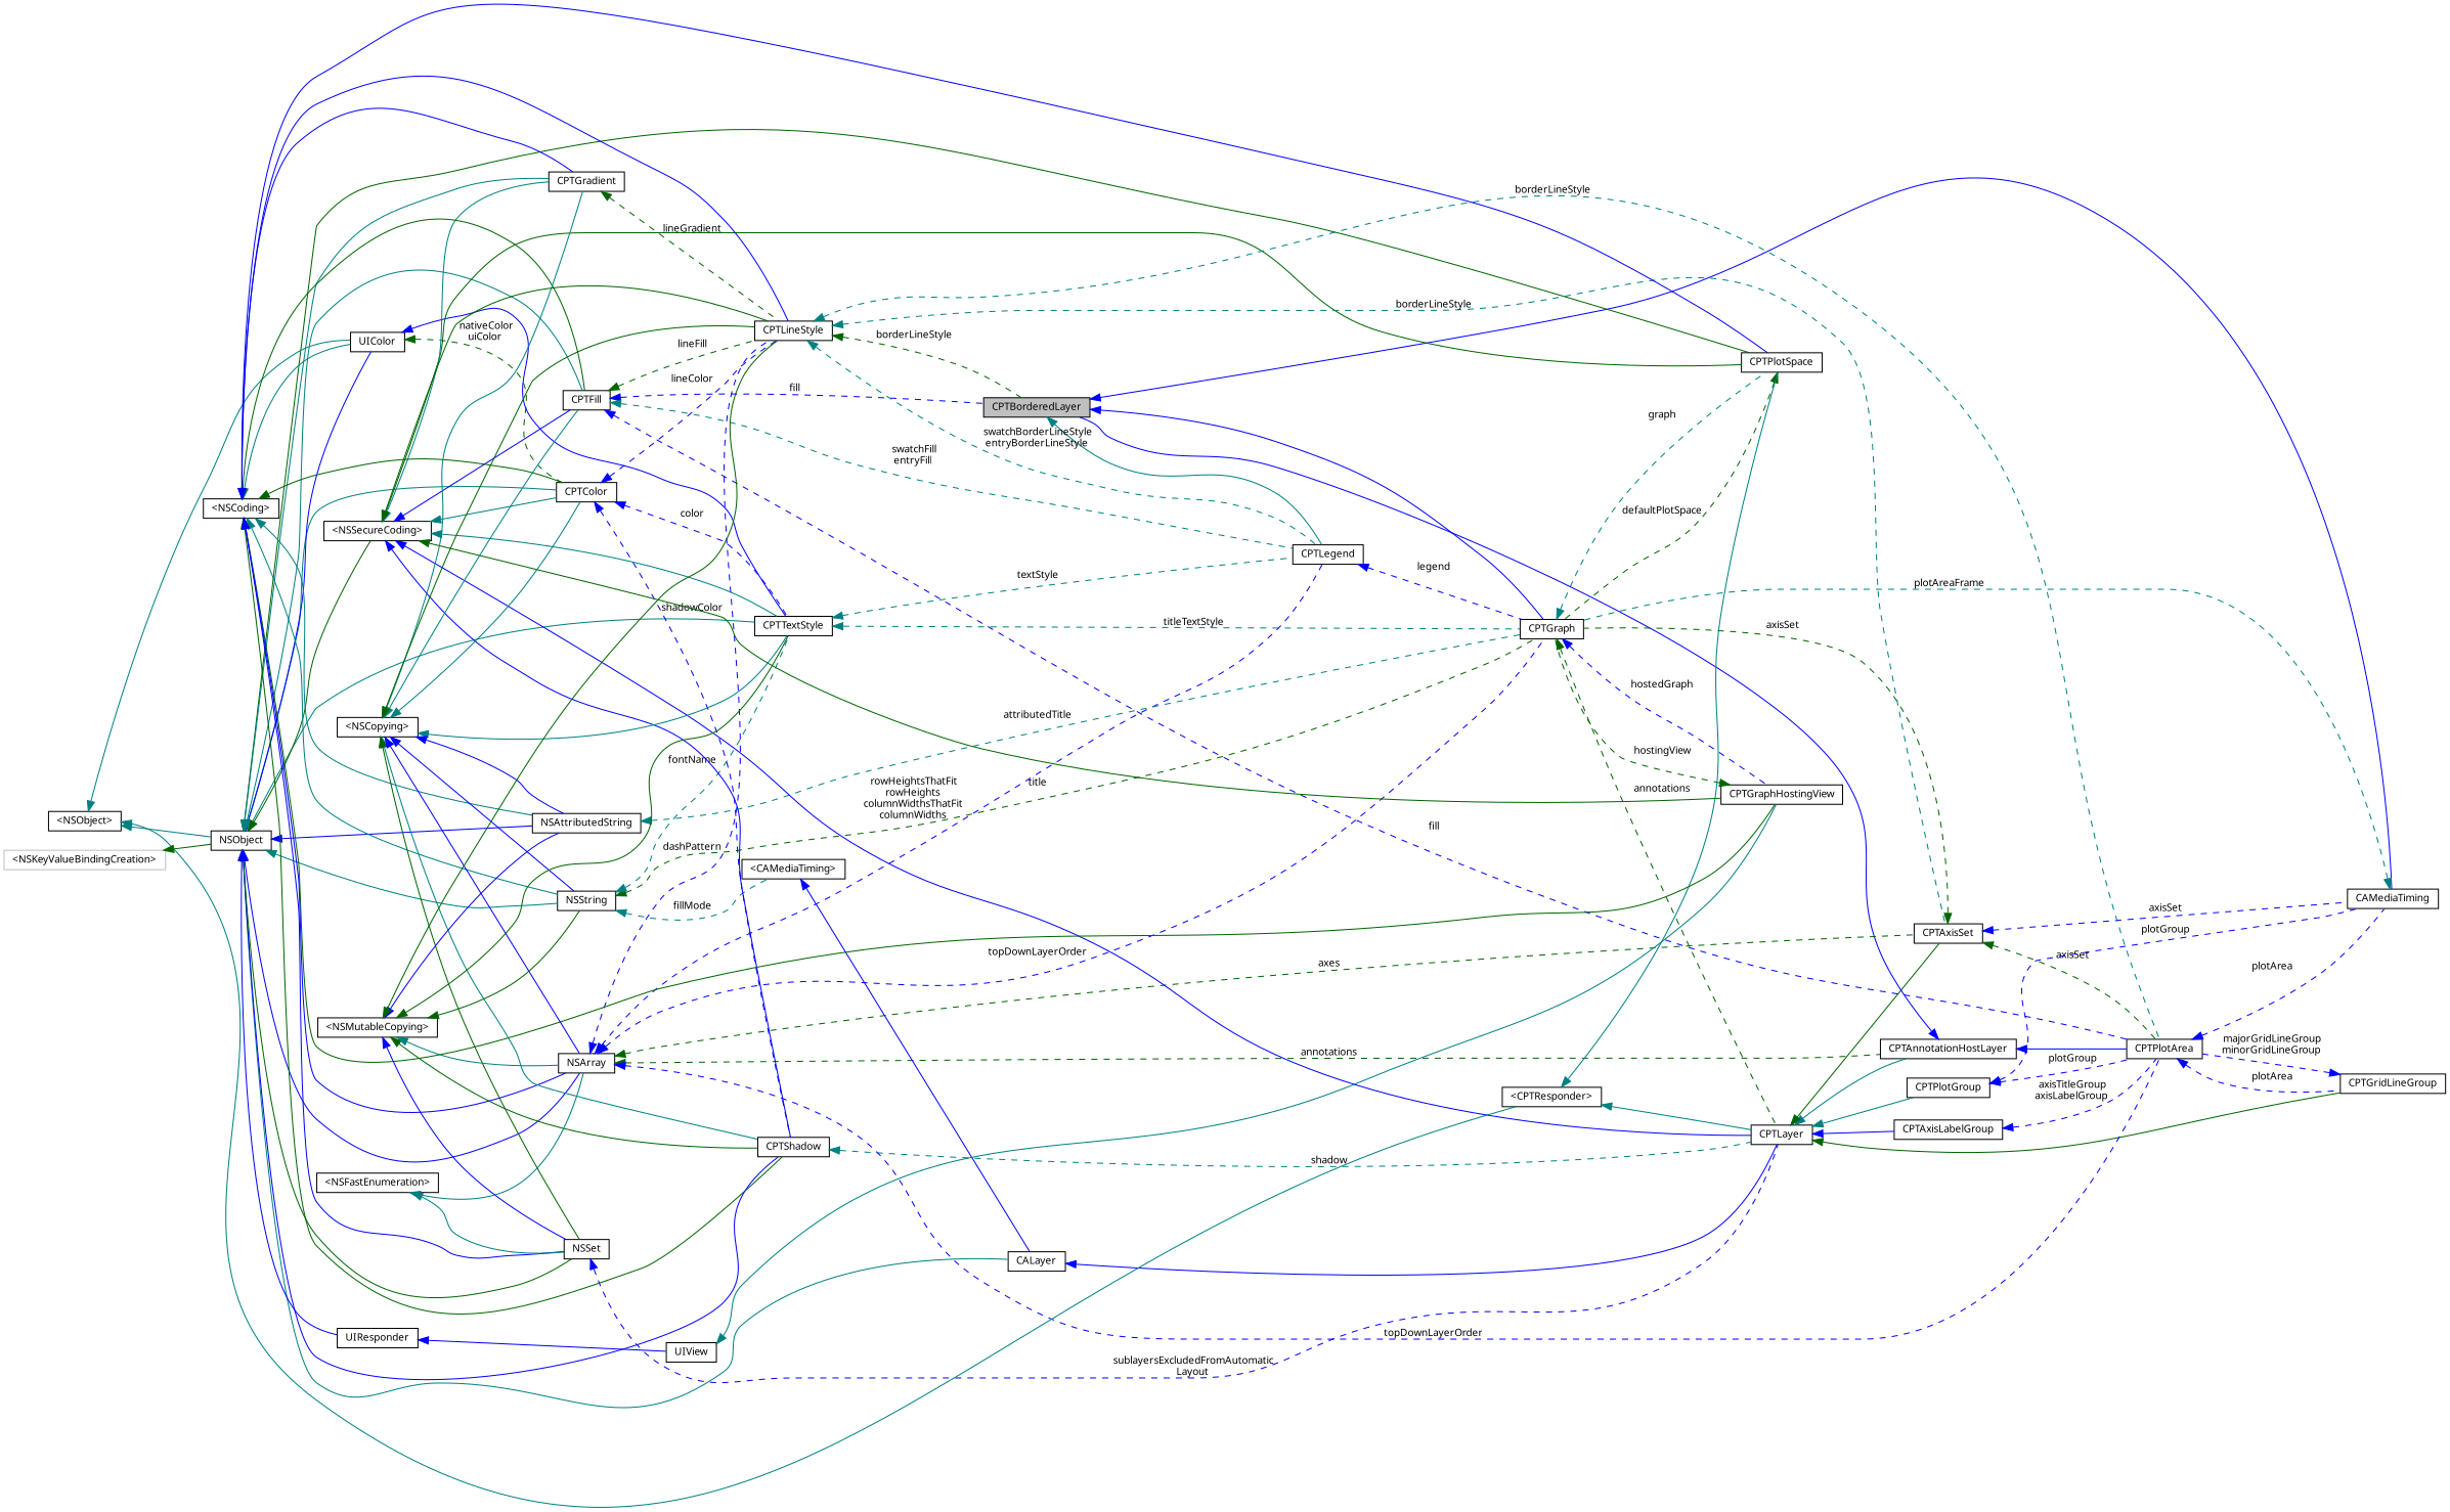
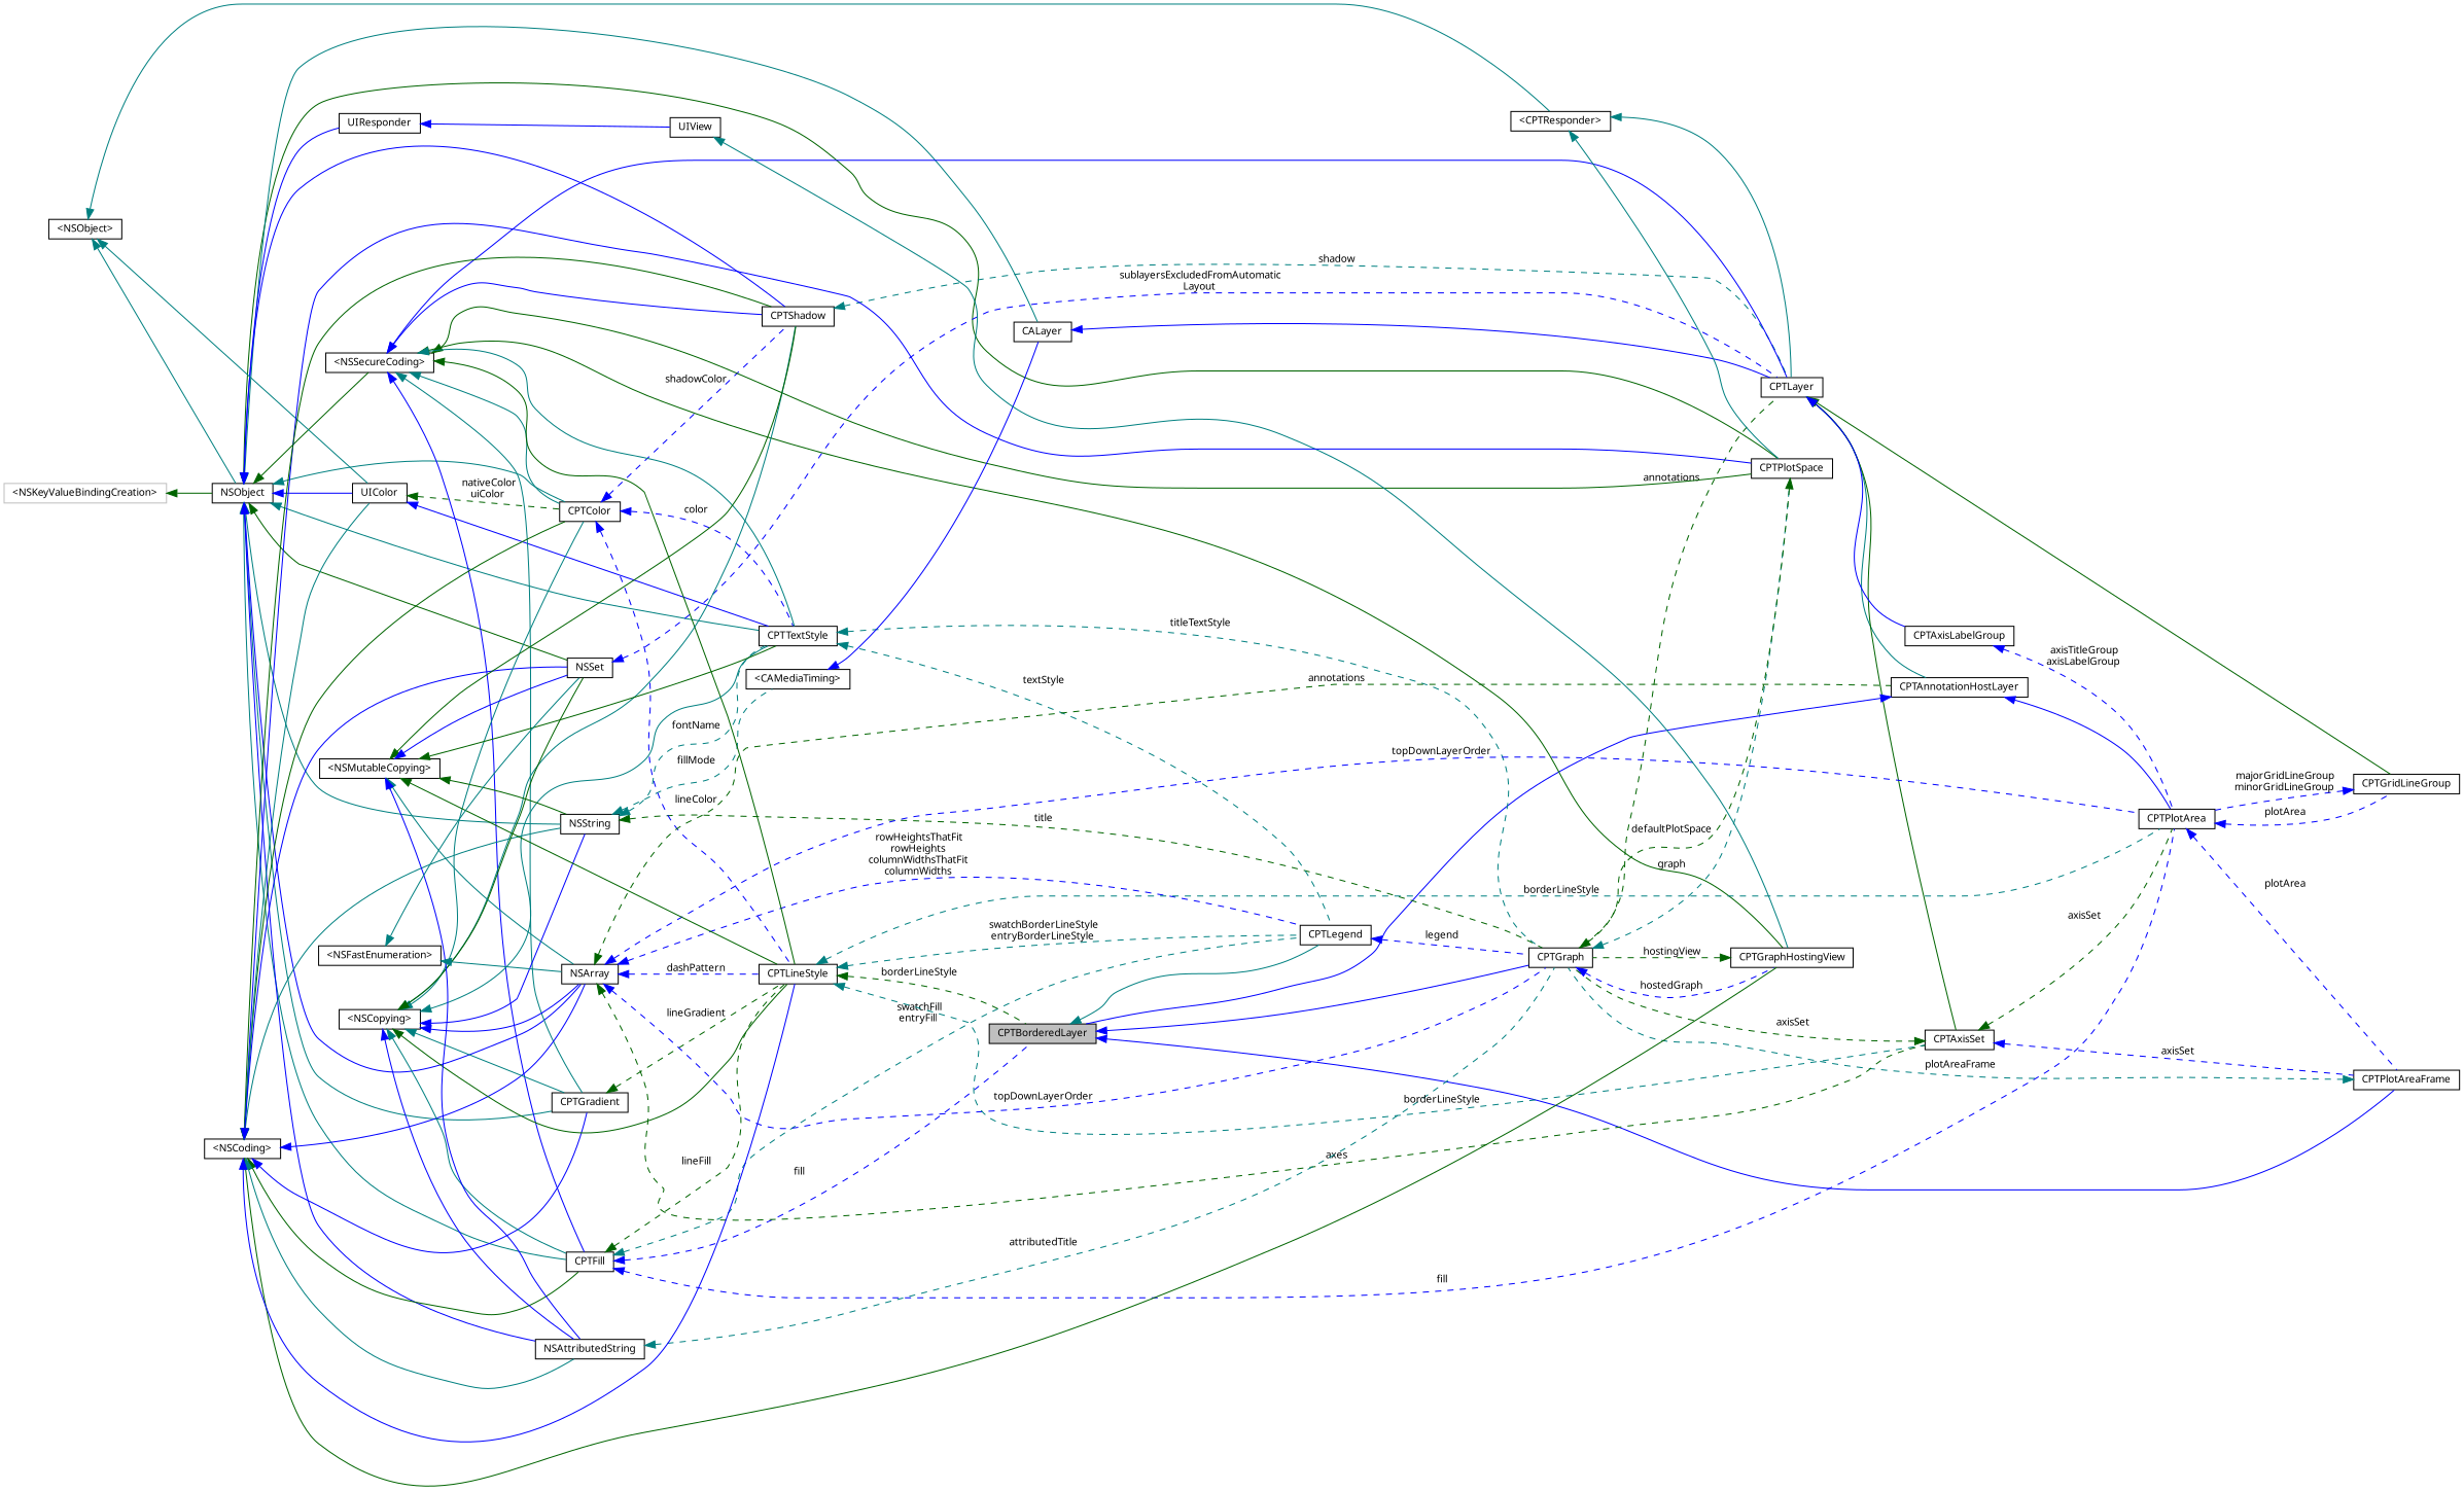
  digraph {
    rankdir=LR
    node [color=black fontname="Lucinda Grande" fontsize=10 shape=record]
    edge [color=blue dir=back fontname="Lucinda Grande" fontsize=10 labelfontname="Lucinda Grande" labelfontsize=10 style=solid]
    n1 [fillcolor=grey75 fontcolor=black height=0.2 label=CPTBorderedLayer style=filled width=0.4]
    n2 [height=0.2 label=CPTGraph width=0.4]
-   n3 [height=0.2 label=CAMediaTiming width=0.4]
+   n3 [height=0.2 label=CPTPlotAreaFrame width=0.4]
    n4 [height=0.2 label=CPTLegend width=0.4]
    n5 [height=0.2 label=CPTLayer width=0.4]
    n6 [height=0.2 label=CPTPlotSpace width=0.4]
    n7 [height=0.2 label=CPTGraphHostingView width=0.4]
    n8 [height=0.2 label=CPTAnnotationHostLayer width=0.4]
    n9 [height=0.2 label=CPTPlotArea width=0.4]
    n10 [height=0.2 label=CPTGridLineGroup width=0.4]
    n11 [height=0.2 label=CPTAxisSet width=0.4]
    n12 [height=0.2 label=CPTAxisLabelGroup width=0.4]
-   n13 [height=0.2 label=CPTPlotGroup width=0.4]
    n14 [height=0.2 label=CALayer width=0.4]
    n15 [height=0.2 label=NSObject width=0.4]
    n16 [height=0.2 label=NSString width=0.4]
    n17 [height=0.2 label=CPTShadow width=0.4]
    n18 [height=0.2 label=CPTColor width=0.4]
    n19 [height=0.2 label=UIColor width=0.4]
    n20 [height=0.2 label=NSSet width=0.4]
    n21 [height=0.2 label=CPTTextStyle width=0.4]
    n22 [height=0.2 label=UIResponder width=0.4]
    n23 [height=0.2 label=CPTFill width=0.4]
    n24 [height=0.2 label=CPTGradient width=0.4]
    n25 [height=0.2 label=NSArray width=0.4]
    n26 [height=0.2 label=NSAttributedString width=0.4]
    n27 [height=0.2 label="\<NSSecureCoding\>" width=0.4]
    n28 [height=0.2 label="\<CAMediaTiming\>" width=0.4]
    n29 [height=0.2 label=CPTLineStyle width=0.4]
    n30 [height=0.2 label=UIView width=0.4]
    n31 [height=0.2 label="\<NSObject\>" width=0.4]
    n32 [height=0.2 label="\<CPTResponder\>" width=0.4]
    n33 [color=grey75 height=0.2 label="\<NSKeyValueBindingCreation\>" width=0.4]
    n34 [height=0.2 label="\<NSCoding\>" width=0.4]
    n35 [height=0.2 label="\<NSCopying\>" width=0.4]
    n36 [height=0.2 label="\<NSMutableCopying\>" width=0.4]
    n37 [height=0.2 label="\<NSFastEnumeration\>" width=0.4]
    n1 -> n2
    n1 -> n3
    n1 -> n4 [color=teal]
    n2 -> n5 [color=darkgreen label=" annotations" style=dashed]
    n2 -> n6 [color=teal label=" graph" style=dashed]
    n2 -> n7 [label=" hostedGraph" style=dashed]
    n3 -> n2 [color=teal label=" plotAreaFrame" style=dashed]
    n4 -> n2 [label=" legend" style=dashed]
    n5 -> n8 [color=teal]
    n5 -> n10 [color=darkgreen]
    n5 -> n11 [color=darkgreen]
    n5 -> n12
-   n5 -> n13 [color=teal]
    n6 -> n2 [color=darkgreen label=" defaultPlotSpace" style=dashed]
    n7 -> n2 [color=darkgreen label=" hostingView" style=dashed]
    n8 -> n1
    n8 -> n9
    n9 -> n3 [label=" plotArea" style=dashed]
    n9 -> n10 [label=" plotArea" style=dashed]
    n10 -> n9 [label=" majorGridLineGroup\nminorGridLineGroup" style=dashed]
    n11 -> n2 [color=darkgreen label=" axisSet" style=dashed]
    n11 -> n3 [label=" axisSet" style=dashed]
    n11 -> n9 [color=darkgreen label=" axisSet" style=dashed]
    n12 -> n9 [label=" axisTitleGroup\naxisLabelGroup" style=dashed]
-   n13 -> n3 [label=" plotGroup" style=dashed]
-   n13 -> n9 [label=" plotGroup" style=dashed]
    n14 -> n5
    n15 -> n6 [color=darkgreen]
    n15 -> n14 [color=teal]
    n15 -> n16 [color=teal]
    n15 -> n17
    n15 -> n18 [color=teal]
    n15 -> n19
    n15 -> n20 [color=darkgreen]
    n15 -> n21 [color=teal]
    n15 -> n22
    n15 -> n23 [color=teal]
    n15 -> n24 [color=teal]
    n15 -> n25
    n15 -> n26
    n15 -> n27 [color=darkgreen]
    n16 -> n2 [color=darkgreen label=" title" style=dashed]
    n16 -> n21 [color=teal label=" fontName" style=dashed]
    n16 -> n28 [color=teal label=" fillMode" style=dashed]
    n17 -> n5 [color=teal label=" shadow" style=dashed]
    n18 -> n17 [label=" shadowColor" style=dashed]
    n18 -> n21 [label=" color" style=dashed]
    n18 -> n29 [label=" lineColor" style=dashed]
    n19 -> n18 [color=darkgreen label=" nativeColor\nuiColor" style=dashed]
    n19 -> n21
    n20 -> n5 [label=" sublayersExcludedFromAutomatic\lLayout" style=dashed]
    n21 -> n2 [color=teal label=" titleTextStyle" style=dashed]
    n21 -> n4 [color=teal label=" textStyle" style=dashed]
    n22 -> n30
    n23 -> n1 [label=" fill" style=dashed]
    n23 -> n4 [color=teal label=" swatchFill\nentryFill" style=dashed]
    n23 -> n9 [label=" fill" style=dashed]
    n23 -> n29 [color=darkgreen label=" lineFill" style=dashed]
    n24 -> n29 [color=darkgreen label=" lineGradient" style=dashed]
    n25 -> n2 [label=" topDownLayerOrder" style=dashed]
    n25 -> n4 [label=" rowHeightsThatFit\nrowHeights\ncolumnWidthsThatFit\ncolumnWidths" style=dashed]
    n25 -> n8 [color=darkgreen label=" annotations" style=dashed]
    n25 -> n9 [label=" topDownLayerOrder" style=dashed]
    n25 -> n11 [color=darkgreen label=" axes" style=dashed]
    n25 -> n29 [label=" dashPattern" style=dashed]
    n26 -> n2 [color=teal label=" attributedTitle" style=dashed]
    n27 -> n5
    n27 -> n6 [color=darkgreen]
    n27 -> n7 [color=darkgreen]
    n27 -> n17
    n27 -> n18 [color=teal]
    n27 -> n21 [color=teal]
    n27 -> n23
    n27 -> n24 [color=teal]
    n27 -> n29 [color=darkgreen]
    n28 -> n14
    n29 -> n1 [color=darkgreen label=" borderLineStyle" style=dashed]
    n29 -> n4 [color=teal label=" swatchBorderLineStyle\nentryBorderLineStyle" style=dashed]
    n29 -> n9 [color=teal label=" borderLineStyle" style=dashed]
    n29 -> n11 [color=teal label=" borderLineStyle" style=dashed]
    n30 -> n7 [color=teal]
    n31 -> n15 [color=teal]
    n31 -> n19 [color=teal]
    n31 -> n32 [color=teal]
    n32 -> n5 [color=teal]
    n32 -> n6 [color=teal]
    n33 -> n15 [color=darkgreen]
    n34 -> n6
    n34 -> n7 [color=darkgreen]
    n34 -> n16 [color=teal]
    n34 -> n17 [color=darkgreen]
    n34 -> n18 [color=darkgreen]
    n34 -> n19 [color=teal]
    n34 -> n20
    n34 -> n23 [color=darkgreen]
    n34 -> n24
    n34 -> n25
    n34 -> n26 [color=teal]
    n34 -> n29
    n35 -> n16
    n35 -> n17 [color=teal]
    n35 -> n18 [color=teal]
    n35 -> n20 [color=darkgreen]
    n35 -> n21 [color=teal]
    n35 -> n23 [color=teal]
    n35 -> n24 [color=teal]
    n35 -> n25
    n35 -> n26
    n35 -> n29 [color=darkgreen]
    n36 -> n16 [color=darkgreen]
    n36 -> n17 [color=darkgreen]
    n36 -> n20
    n36 -> n21 [color=darkgreen]
    n36 -> n25 [color=teal]
    n36 -> n26
    n36 -> n29 [color=darkgreen]
    n37 -> n20 [color=teal]
    n37 -> n25 [color=teal]
  }
